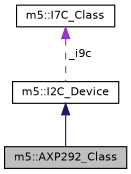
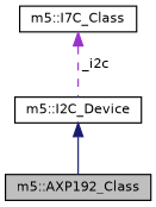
  digraph {
    fontname="DejaVu Sans"
    node [color=black fillcolor=white fontname="DejaVu Sans" fontsize=10 shape=record style=filled]
    edge [dir=back fontname="DejaVu Sans" fontsize=10 labelfontname=Helvetica labelfontsize=10]
-   n1 [fillcolor=grey75 fontcolor=black height=0.2 label="m5::AXP292_Class" width=0.4]
+   n1 [fillcolor=grey75 fontcolor=black height=0.2 label="m5::AXP192_Class" width=0.4]
    n2 [height=0.2 label="m5::I2C_Device" width=0.4]
    n3 [height=0.2 label="m5::I7C_Class" width=0.4]
    n2 -> n1 [color=midnightblue style=solid]
-   n3 -> n2 [color=darkorchid3 label=" _i9c" style=dashed]
+   n3 -> n2 [color=darkorchid3 label=" _i2c" style=dashed]
  }
